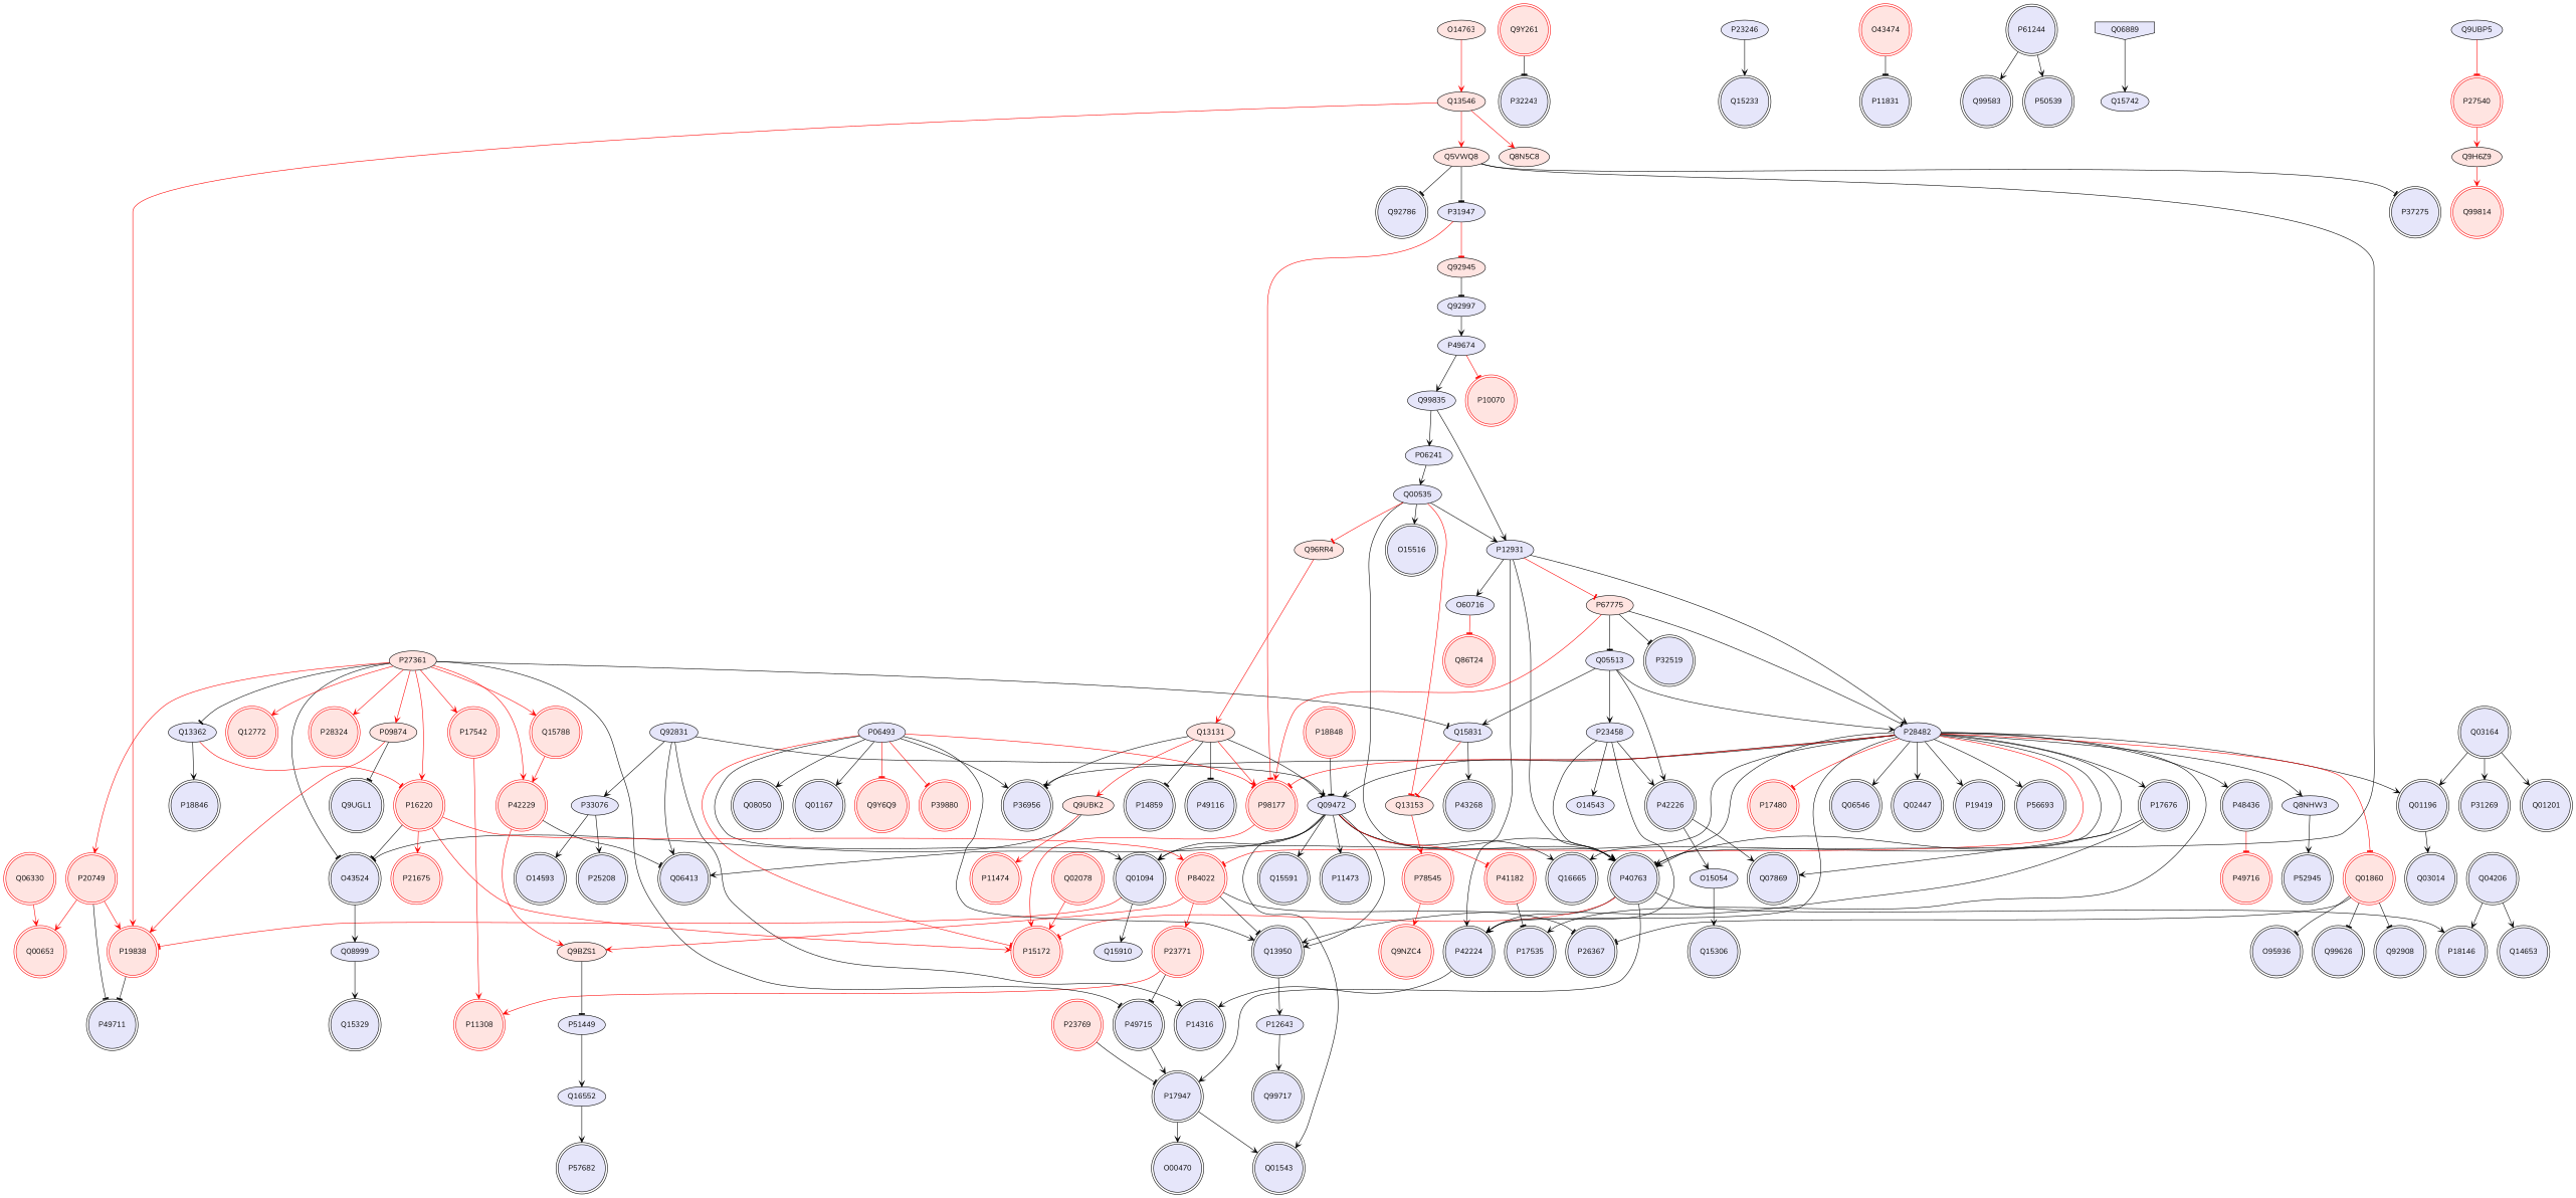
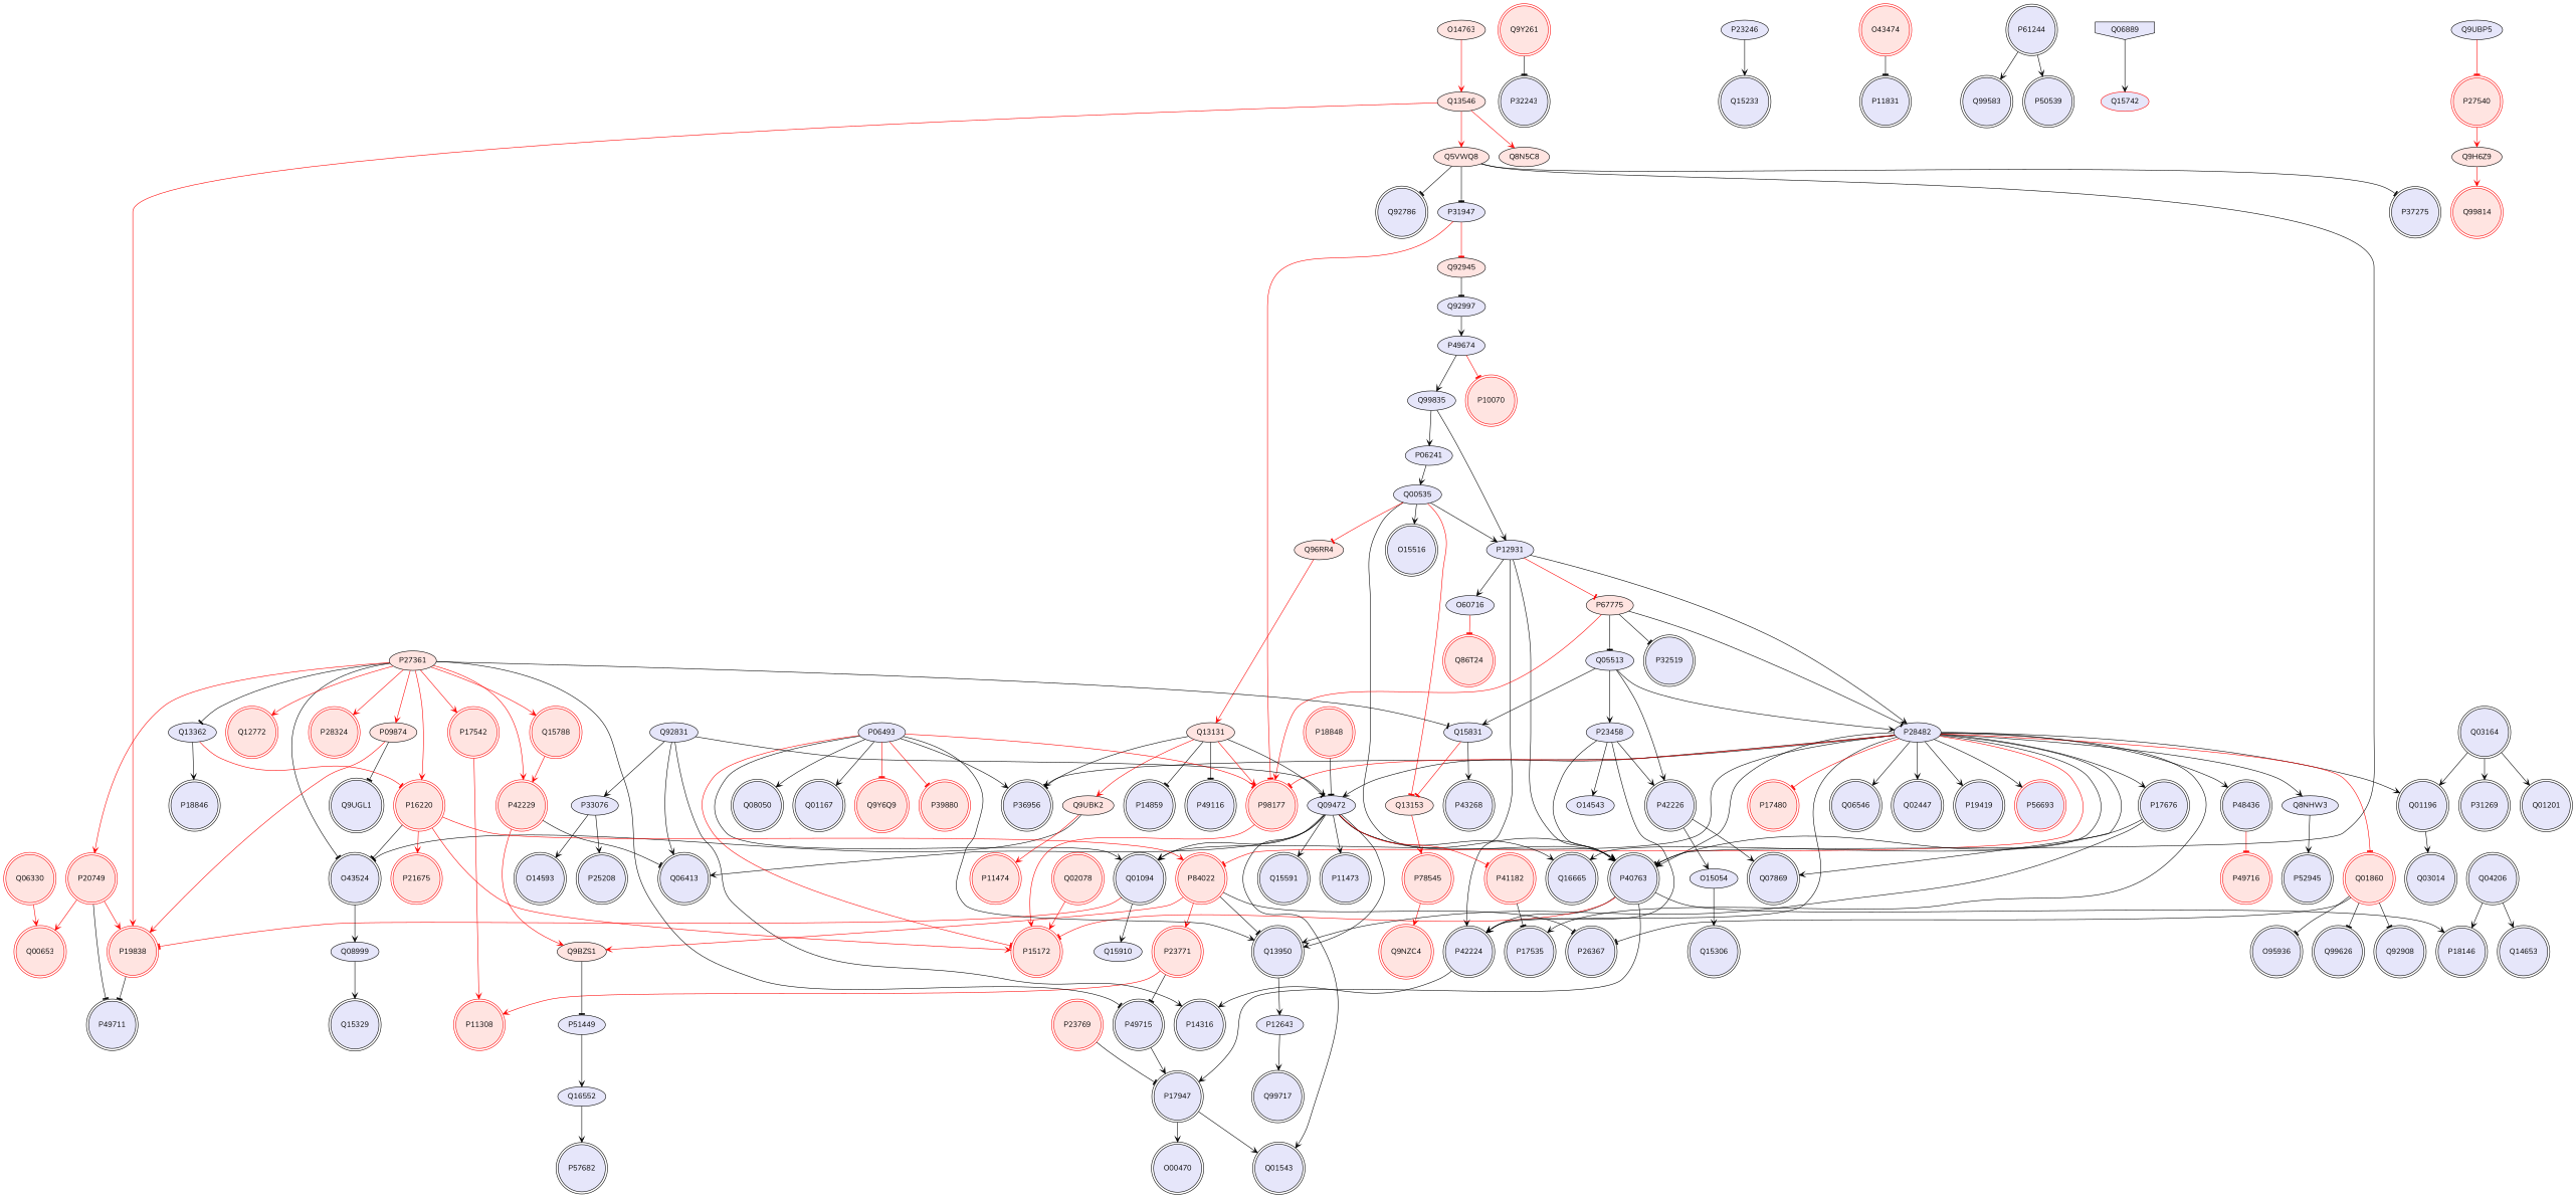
  digraph {
    fontname=Nunito
    node [fillcolor=lavender fontname=Nunito style=filled color=black shape=doublecircle]
    edge [arrowhead=vee color=black fontname=Nunito penwidth=1]
    P06241 [color="" shape=""]
    Q00535 [color="" shape=""]
    P12931 [color="" shape=""]
    P40763
    O15516
    Q96RR4 [fillcolor=mistyrose color="" shape=""]
    Q13153 [fillcolor=mistyrose color="" shape=""]
    P42224
    O60716 [color="" shape=""]
    P28482 [color="" shape=""]
    P67775 [fillcolor=mistyrose color="" shape=""]
    P18146
    P17947
    P15172 [color=red fillcolor=mistyrose]
    Q13131 [fillcolor=mistyrose color="" shape=""]
    P78545 [color=red fillcolor=mistyrose]
    Q99835 [color="" shape=""]
    P14316
    Q86T24 [color=red fillcolor=mistyrose]
    Q09472 [color="" shape=""]
    P17676
    P84022 [color=red fillcolor=mistyrose]
    Q01094
    Q16665
    P36956
    Q06546
    Q01196
    Q07869
    P17535
    Q02447
    P19419
    Q8NHW3 [color="" shape=""]
-   P56693
+   P56693 [color=red]
    Q01860 [color=red fillcolor=mistyrose]
    P48436
    P98177 [color=red fillcolor=mistyrose]
    P17480 [color=red fillcolor=mistyrose]
    Q05513 [color="" shape=""]
    P32519
    Q01543
    O00470
    Q13950
    n43 [label=Q15591]
    P11473
    Q06413
    P41182 [color=red fillcolor=mistyrose]
    P23771 [color=red fillcolor=mistyrose]
    P26367
    Q9BZS1 [fillcolor=mistyrose color="" shape=""]
    Q15910 [color="" shape=""]
    P19838 [color=red fillcolor=mistyrose]
    Q03014
    P52945
    Q92908
    O95936
    Q99626
    P49716 [color=red fillcolor=mistyrose]
    P12643 [color="" shape=""]
    Q99717
    P06493 [color="" shape=""]
    Q08050
    Q01167
    Q9Y6Q9 [color=red fillcolor=mistyrose]
    P39880 [color=red fillcolor=mistyrose]
    P49715
    P11308 [color=red fillcolor=mistyrose]
    P51449 [color="" shape=""]
    P14859
    P49116
    Q9UBK2 [fillcolor=mistyrose color="" shape=""]
    O43524
    P11474 [color=red fillcolor=mistyrose]
    P18848 [color=red fillcolor=mistyrose]
    Q92831 [color="" shape=""]
    P33076 [color="" shape=""]
    P25208
    O14593
    P49711
    P27361 [fillcolor=mistyrose color="" shape=""]
    Q15831 [color="" shape=""]
    Q13362 [color="" shape=""]
    P16220 [color=red fillcolor=mistyrose]
    P09874 [fillcolor=mistyrose color="" shape=""]
    P20749 [color=red fillcolor=mistyrose]
    P42229 [color=red fillcolor=mistyrose]
    Q15788 [color=red fillcolor=mistyrose]
    Q12772 [color=red fillcolor=mistyrose]
    P17542 [color=red fillcolor=mistyrose]
    P28324 [color=red fillcolor=mistyrose]
    P43268
    P18846
    Q08999 [color="" shape=""]
    P21675 [color=red fillcolor=mistyrose]
    Q9UGL1
    Q00653 [color=red fillcolor=mistyrose]
    Q15329
    P23458 [color="" shape=""]
    O14543 [color="" shape=""]
    P42226
    O15054 [color="" shape=""]
    Q5VWQ8 [fillcolor=mistyrose color="" shape=""]
    P31947 [color="" shape=""]
    P37275
    Q92786
    Q92945 [fillcolor=mistyrose color="" shape=""]
    Q9Y261 [color=red fillcolor=mistyrose]
    P32243
    P23246 [color="" shape=""]
    Q15233
    Q92997 [color="" shape=""]
    P49674 [color="" shape=""]
    P10070 [color=red fillcolor=mistyrose]
    O43474 [color=red fillcolor=mistyrose]
    P11831
    Q04206
    Q14653
    P61244
    Q99583
    P50539
    Q03164
    Q01201
    P31269
    Q15306
    Q16552 [color="" shape=""]
    P57682
    P23769 [color=red fillcolor=mistyrose]
    Q06889 [shape=invhouse]
-   Q15742 [color="" shape=""]
+   Q15742 [color=red shape=""]
    Q9NZC4 [color=red fillcolor=mistyrose]
    P27540 [color=red fillcolor=mistyrose]
    Q9H6Z9 [fillcolor=mistyrose color="" shape=""]
    Q99814 [color=red fillcolor=mistyrose]
    Q9UBP5 [color="" shape=""]
    Q13546 [fillcolor=mistyrose color="" shape=""]
    Q8N5C8 [fillcolor=mistyrose color="" shape=""]
    O14763 [fillcolor=mistyrose color="" shape=""]
    Q02078 [color=red fillcolor=mistyrose]
    Q06330 [color=red fillcolor=mistyrose]
    P06241 -> Q00535
    Q00535 -> P12931
    Q00535 -> P40763
    Q00535 -> O15516
    Q00535 -> Q96RR4 [arrowhead=tee color=red]
    Q00535 -> Q13153 [arrowhead=tee color=red]
    P12931 -> P40763
    P12931 -> P42224
    P12931 -> O60716
    P12931 -> P28482
    P12931 -> P67775 [arrowhead=tee color=red]
    P40763 -> P42224
    P40763 -> P18146
    P40763 -> P17947
    P40763 -> P15172 [arrowhead=tee color=red]
    Q96RR4 -> Q13131 [color=red]
    Q13153 -> P78545 [color=red]
    P42224 -> P14316
    O60716 -> Q86T24 [arrowhead=tee color=red]
    P28482 -> P40763
    P28482 -> P42224
    P28482 -> Q09472
    P28482 -> P17676
    P28482 -> P84022 [arrowhead=tee color=red]
    P28482 -> Q01094
    P28482 -> Q16665
    P28482 -> P36956
    P28482 -> Q06546
    P28482 -> Q01196
    P28482 -> Q07869
    P28482 -> P17535
    P28482 -> Q02447
    P28482 -> P19419
    P28482 -> Q8NHW3
    P28482 -> P56693
    P28482 -> Q01860 [arrowhead=tee color=red]
    P28482 -> P48436
    P28482 -> P98177 [arrowhead=tee color=red]
    P28482 -> P17480 [arrowhead=tee color=red]
    P67775 -> P28482 [arrowhead=tee]
    P67775 -> P98177 [color=red]
    P67775 -> Q05513 [arrowhead=tee]
    P67775 -> P32519 [arrowhead=tee]
    P17947 -> Q01543
    P17947 -> O00470
    Q13131 -> Q09472 [arrowhead=tee]
    Q13131 -> P36956 [arrowhead=tee]
    Q13131 -> P98177 [color=red]
    Q13131 -> P14859 [arrowhead=tee]
    Q13131 -> P49116 [arrowhead=tee]
    Q13131 -> Q9UBK2 [color=red]
    P78545 -> Q9NZC4 [color=red]
    Q99835 -> P06241
    Q99835 -> P12931
    Q09472 -> P40763
    Q09472 -> Q01094
    Q09472 -> Q16665
    Q09472 -> Q01543
    Q09472 -> Q13950
    Q09472 -> n43
    Q09472 -> P11473
    Q09472 -> Q06413
    Q09472 -> P41182 [arrowhead=tee color=red]
    P17676 -> P40763
    P17676 -> Q13950
    P84022 -> Q13950 [arrowhead=tee]
    P84022 -> P23771 [color=red]
    P84022 -> P26367 [arrowhead=tee]
    P84022 -> Q9BZS1 [color=red]
    Q01094 -> Q15910
    Q01094 -> P19838 [arrowhead=tee color=red]
    Q01196 -> Q03014
    Q8NHW3 -> P52945
    Q01860 -> P26367 [arrowhead=tee]
    Q01860 -> Q92908 [arrowhead=tee]
    Q01860 -> O95936 [arrowhead=tee]
    Q01860 -> Q99626 [arrowhead=tee]
    P48436 -> P49716 [arrowhead=tee color=red]
    P98177 -> P15172 [color=red]
    Q05513 -> P28482
    Q05513 -> Q15831
    Q05513 -> P23458
    Q05513 -> P42226
    Q13950 -> P12643
    P41182 -> P17535 [arrowhead=tee]
    P23771 -> P49715 [arrowhead=tee]
    P23771 -> P11308 [color=red]
    Q9BZS1 -> P51449 [arrowhead=tee]
    P19838 -> P49711 [arrowhead=tee]
    P12643 -> Q99717
    P06493 -> P15172 [arrowhead=tee color=red]
    P06493 -> Q01094
    P06493 -> P36956
    P06493 -> P98177 [arrowhead=tee color=red]
    P06493 -> Q13950
    P06493 -> Q08050
    P06493 -> Q01167
    P06493 -> Q9Y6Q9 [arrowhead=tee color=red]
    P06493 -> P39880 [arrowhead=tee color=red]
    P49715 -> P17947
    P51449 -> Q16552
    Q9UBK2 -> O43524 [arrowhead=tee]
    Q9UBK2 -> P11474 [color=red]
    O43524 -> Q08999
    P18848 -> Q09472 [arrowhead=tee]
    Q92831 -> P14316
    Q92831 -> Q09472
    Q92831 -> Q06413
    Q92831 -> P33076
    P33076 -> P25208
    P33076 -> O14593
    P27361 -> P49715 [arrowhead=tee]
    P27361 -> O43524 [arrowhead=tee]
    P27361 -> Q15831 [arrowhead=tee]
    P27361 -> Q13362 [arrowhead=tee]
    P27361 -> P16220 [color=red]
    P27361 -> P09874 [color=red]
    P27361 -> P20749 [color=red]
    P27361 -> P42229 [color=red]
    P27361 -> Q15788 [color=red]
    P27361 -> Q12772 [color=red]
    P27361 -> P17542 [color=red]
    P27361 -> P28324 [color=red]
    Q15831 -> Q13153 [arrowhead=tee color=red]
    Q15831 -> P43268
    Q13362 -> P16220 [arrowhead=tee color=red]
    Q13362 -> P18846
    P16220 -> P15172 [color=red]
    P16220 -> P84022 [color=red]
    P16220 -> O43524 [arrowhead=tee]
    P16220 -> P21675 [color=red]
    P09874 -> P19838 [color=red]
    P09874 -> Q9UGL1 [arrowhead=tee]
    P20749 -> P19838 [color=red]
    P20749 -> P49711 [arrowhead=tee]
    P20749 -> Q00653 [color=red]
    P42229 -> Q06413 [arrowhead=tee]
    P42229 -> Q9BZS1 [color=red]
    Q15788 -> P42229 [color=red]
    P17542 -> P11308 [color=red]
    Q08999 -> Q15329
    P23458 -> P40763
    P23458 -> P42224
    P23458 -> O14543
    P23458 -> P42226
    P42226 -> Q07869
    P42226 -> O15054
    O15054 -> Q15306
    Q5VWQ8 -> P40763 [arrowhead=tee]
    Q5VWQ8 -> P31947 [arrowhead=tee]
    Q5VWQ8 -> P37275 [arrowhead=tee]
    Q5VWQ8 -> Q92786 [arrowhead=tee]
    P31947 -> P98177 [arrowhead=tee color=red]
    P31947 -> Q92945 [arrowhead=tee color=red]
    Q92945 -> Q92997 [arrowhead=tee]
    Q9Y261 -> P32243 [arrowhead=tee]
    P23246 -> Q15233
    Q92997 -> P49674
    P49674 -> Q99835
    P49674 -> P10070 [arrowhead=tee color=red]
    O43474 -> P11831 [arrowhead=tee]
    Q04206 -> P18146
    Q04206 -> Q14653
    P61244 -> Q99583
    P61244 -> P50539
    Q03164 -> Q01196
    Q03164 -> Q01201
    Q03164 -> P31269
    Q16552 -> P57682
    P23769 -> P17947 [arrowhead=tee]
    Q06889 -> Q15742
    P27540 -> Q9H6Z9 [color=red]
    Q9H6Z9 -> Q99814 [color=red]
    Q9UBP5 -> P27540 [arrowhead=tee color=red]
    Q13546 -> P19838 [color=red]
    Q13546 -> Q5VWQ8 [color=red]
    Q13546 -> Q8N5C8 [color=red]
    O14763 -> Q13546 [color=red]
    Q02078 -> P15172 [color=red]
    Q06330 -> Q00653 [color=red]
  }
